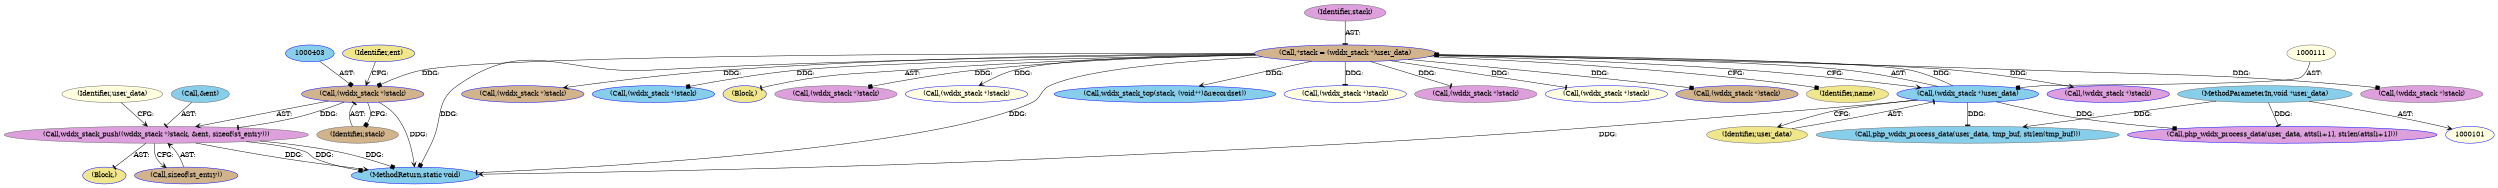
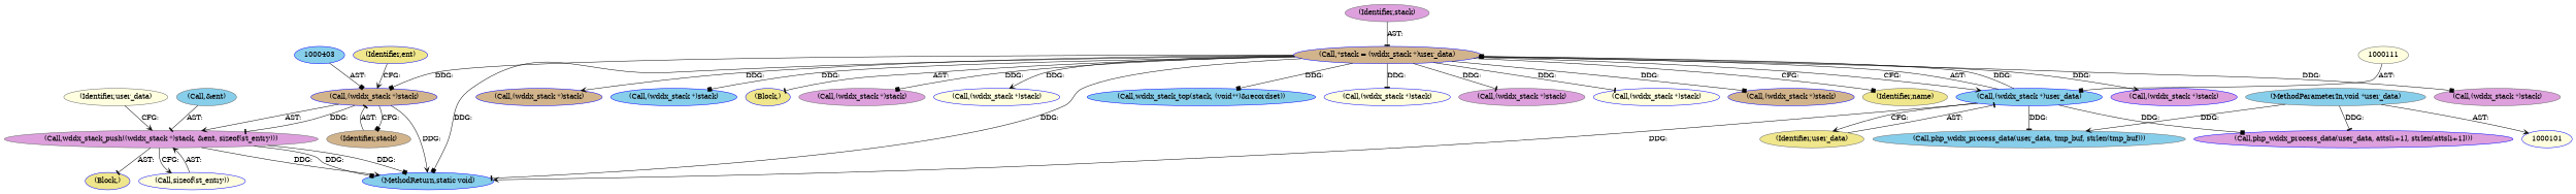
  digraph {
    node [color=blue fillcolor=skyblue style=filled]
    edge [arrowhead=vee]
    n1 [fillcolor=tan label="(Call,(wddx_stack *)stack)"]
    n2 [color=gray40 fillcolor=plum label="(Call,wddx_stack_push((wddx_stack *)stack, &ent, sizeof(st_entry)))"]
    n3 [label="(MethodReturn,static void)"]
    n4 [color=gray40 fillcolor=tan label="(Identifier,stack)"]
    n5 [fillcolor=khaki label="(Block,)"]
-   n6 [fillcolor=tan label="(Call,sizeof(st_entry))"]
+   n6 [fillcolor=lightyellow label="(Call,sizeof(st_entry))"]
    n7 [fillcolor=tan label="(Call,*stack = (wddx_stack *)user_data)"]
    n8 [label="(Call,(wddx_stack *)user_data)"]
    n9 [fillcolor=plum label="(Call,(wddx_stack *)stack)"]
    n10 [color=gray40 fillcolor=plum label="(Call,(wddx_stack *)stack)"]
    n11 [fillcolor=tan label="(Call,(wddx_stack *)stack)"]
    n12 [label="(Call,(wddx_stack *)stack)"]
    n13 [fillcolor=khaki label="(Block,)"]
    n14 [color=gray40 fillcolor=plum label="(Call,(wddx_stack *)stack)"]
    n15 [fillcolor=lightyellow label="(Call,(wddx_stack *)stack)"]
    n16 [label="(Call,wddx_stack_top(stack, (void**)&recordset))"]
    n17 [fillcolor=lightyellow label="(Call,(wddx_stack *)stack)"]
    n18 [color=gray40 fillcolor=plum label="(Call,(wddx_stack *)stack)"]
    n19 [fillcolor=lightyellow label="(Call,(wddx_stack *)stack)"]
    n20 [fillcolor=tan label="(Call,(wddx_stack *)stack)"]
    n21 [color=gray40 fillcolor=khaki label="(Identifier,name)"]
    n22 [color=gray40 fillcolor=khaki label="(Identifier,user_data)"]
    n23 [fillcolor=plum label="(Call,php_wddx_process_data(user_data, atts[i+1], strlen(atts[i+1])))"]
    n24 [color=gray40 label="(Call,php_wddx_process_data(user_data, tmp_buf, strlen(tmp_buf)))"]
    n25 [color=gray40 label="(MethodParameterIn,void *user_data)"]
    1000101 [fillcolor=lightyellow]
    n27 [color=gray40 fillcolor=plum label="(Identifier,stack)"]
    n28 [color=gray40 label="(Call,&ent)"]
    n29 [fillcolor=khaki label="(Identifier,ent)"]
    n30 [color=gray40 fillcolor=lightyellow label="(Identifier,user_data)"]
    1000403
    1000111 [color=gray40 fillcolor=lightyellow]
    n1 -> n2 [label="AST: "]
    n1 -> n2 [arrowhead=tee label="DDG: "]
    n1 -> n3 [label="DDG: "]
    n1 -> n4 [arrowhead=box label="CFG: "]
    n2 -> n3 [arrowhead=box label="DDG: "]
    n2 -> n3 [label="DDG: "]
    n2 -> n3 [arrowhead=box label="DDG: "]
    n2 -> n5 [arrowhead=tee label="AST: "]
    n2 -> n6 [label="CFG: "]
    n4 -> n1 [arrowhead=tee label="AST: "]
    n6 -> n2 [label="AST: "]
    n7 -> n1 [arrowhead=box label="DDG: "]
    n7 -> n3 [arrowhead=box label="DDG: "]
    n7 -> n3 [arrowhead=tee label="DDG: "]
    n7 -> n8 [label="CFG: "]
    n7 -> n9 [label="DDG: "]
    n7 -> n10 [arrowhead=box label="DDG: "]
    n7 -> n11 [label="DDG: "]
    n7 -> n12 [arrowhead=box label="DDG: "]
    n7 -> n13 [arrowhead=tee label="AST: "]
    n7 -> n14 [arrowhead=box label="DDG: "]
    n7 -> n15 [label="DDG: "]
-   n7 -> n16 [label="DDG: "]
+   n7 -> n16 [arrowhead=box label="DDG: "]
    n7 -> n17 [arrowhead=tee label="DDG: "]
    n7 -> n18 [arrowhead=tee label="DDG: "]
    n7 -> n19 [arrowhead=tee label="DDG: "]
    n7 -> n20 [arrowhead=box label="DDG: "]
    n7 -> n21 [arrowhead=box label="CFG: "]
    n8 -> n3 [label="DDG: "]
    n8 -> n7 [arrowhead=box label="AST: "]
    n8 -> n7 [arrowhead=box label="DDG: "]
    n8 -> n22 [label="CFG: "]
    n8 -> n23 [arrowhead=box label="DDG: "]
    n8 -> n24 [arrowhead=tee label="DDG: "]
    n22 -> n8 [arrowhead=tee label="AST: "]
    n25 -> n23 [arrowhead=tee label="DDG: "]
    n25 -> n24 [label="DDG: "]
    n25 -> 1000101 [label="AST: "]
    n27 -> n7 [arrowhead=tee label="AST: "]
    n28 -> n2 [arrowhead=tee label="AST: "]
    n29 -> n1 [label="CFG: "]
    n30 -> n2 [label="CFG: "]
    1000403 -> n1 [arrowhead=box label="AST: "]
    1000111 -> n8 [arrowhead=box label="AST: "]
  }
